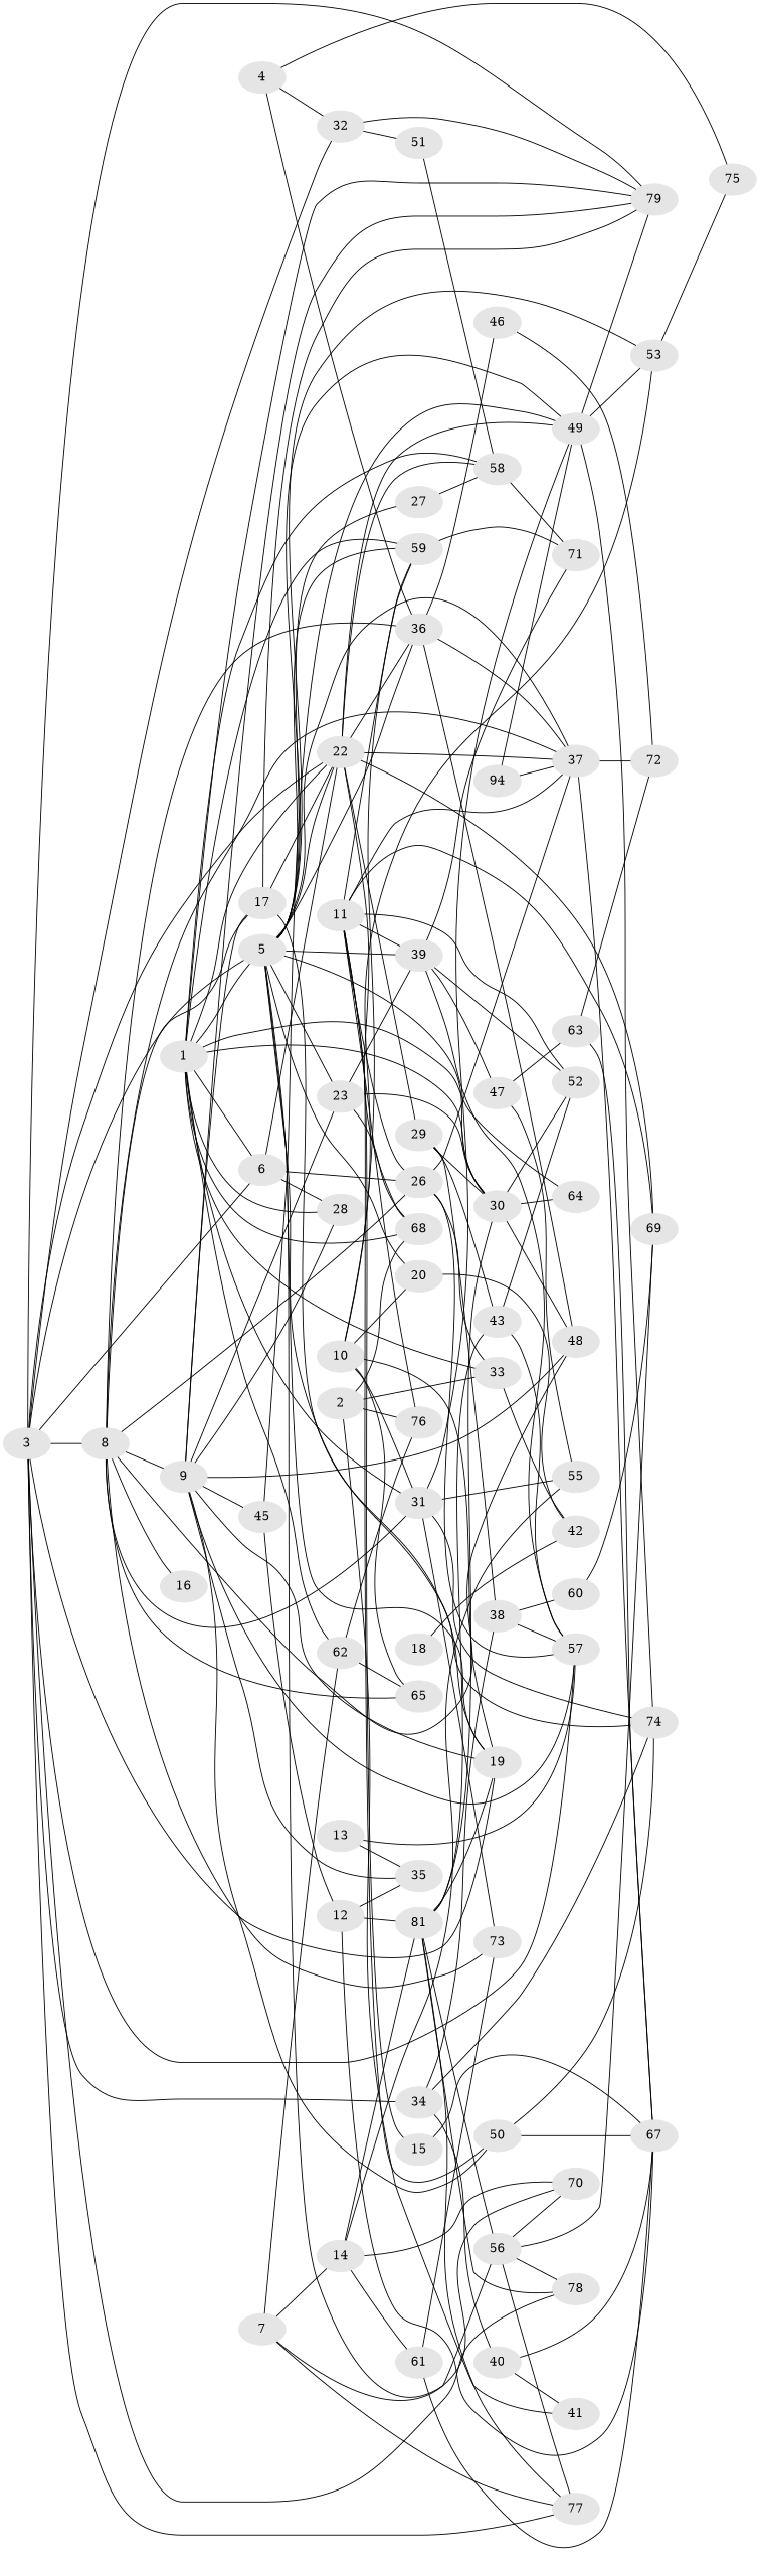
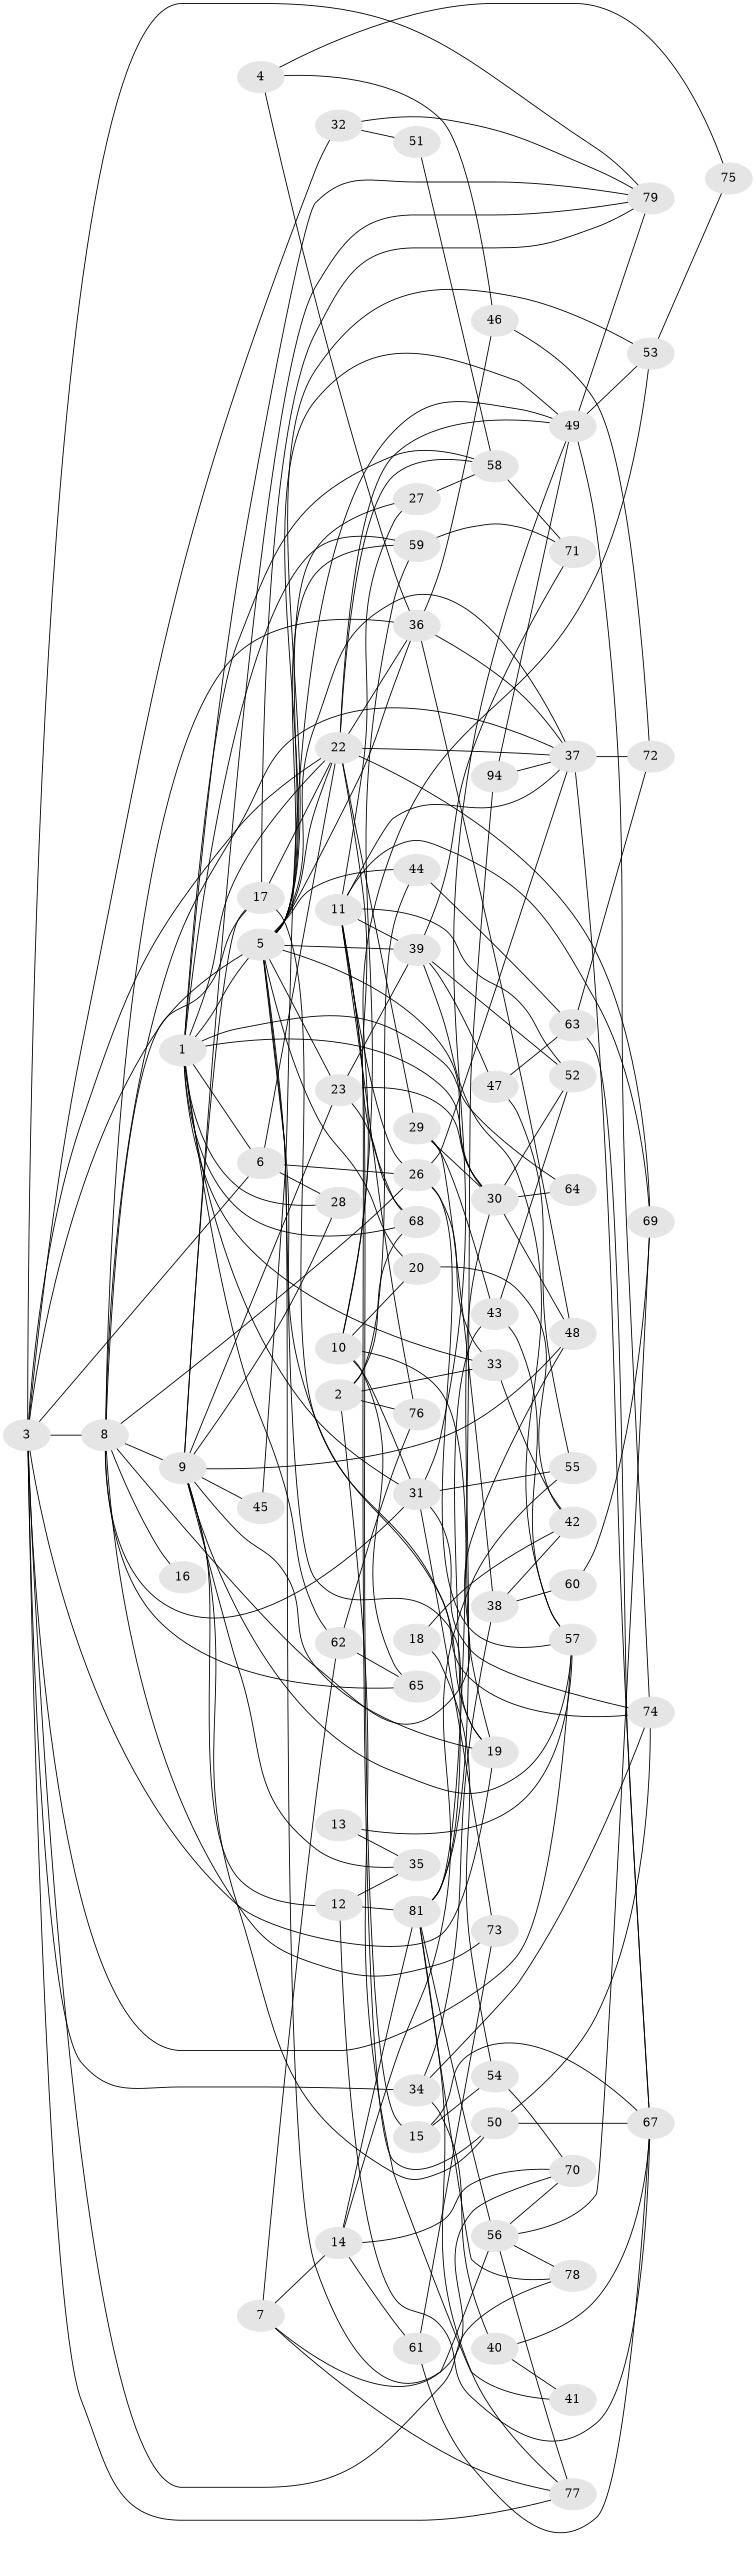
  graph {
    rankdir=LR
    node [color=gray90 style=filled]
    edge [weight=1.0]
    1
    5
    6
    22
    28
    30
    31
    33
    58
    59
    62
    64
    68
    79
+   44
    19
    36
    20
    23
    27
    37
    39
    49
    53
    56
    74
    26
    69
    29
    48
    52
    73
    55
    42
    71
    76
    65
    2
    41
    63
    3
    8
    32
    34
    57
    77
    78
    9
    16
    51
    38
    40
    4
    46
    75
    72
    67
    47
    70
    7
    14
    n62 [label=81]
    61
    12
    17
    35
    45
    50
    10
    11
    15
+   54
    n73 [label=94]
    43
    13
    18
    60
    1 -- 5
    1 -- 6
    1 -- 22
    1 -- 28
    1 -- 30
    1 -- 31
    1 -- 33
    1 -- 58
    1 -- 59
    1 -- 62
    1 -- 64
    1 -- 68
    1 -- 79
    5 -- 22
    5 -- 30 [weight=2.0]
    5 -- 59
+   5 -- 44
    5 -- 19 [weight=2.0]
    5 -- 36
    5 -- 20
    5 -- 23
    5 -- 27
    5 -- 37 [weight=2.0]
    5 -- 39
    5 -- 49
    5 -- 53
    5 -- 56 [weight=2.0]
    5 -- 74
    6 -- 22
    6 -- 28
    6 -- 26
    22 -- 58 [weight=2.0]
    22 -- 68
    22 -- 36
    22 -- 37
    22 -- 49 [weight=2.0]
    22 -- 69
    22 -- 29
    30 -- 64
    30 -- 48
    30 -- 52
    31 -- 49
    31 -- 74
    31 -- 73
    31 -- 55
    33 -- 42
    58 -- 71
    59 -- 71
    62 -- 76
    62 -- 65
+   44 -- 63
    36 -- 37
    36 -- 48
    36 -- 46
    20 -- 42
    23 -- 30
    23 -- 68
    23 -- 39
    27 -- 58
    37 -- 72
    37 -- 67
    39 -- 52
    39 -- 71 [weight=2.0]
    39 -- 57
    39 -- 47
    49 -- 79
    49 -- 53
    49 -- 74
    53 -- 75
    56 -- 69
    56 -- 77
    56 -- 78
    56 -- 70
    26 -- 33
    26 -- 37 [weight=2.0]
    26 -- 57
    29 -- 30
    29 -- 38
    29 -- 43
    2 -- 33
    2 -- 68
+   2 -- 44
    2 -- 76
    2 -- 41
    63 -- 72
    63 -- 67
    3 -- 5 [weight=2.0]
    3 -- 6
    3 -- 22
    3 -- 79
    3 -- 19
    3 -- 8 [weight=2.0]
    3 -- 32
    3 -- 34
    3 -- 57
    3 -- 77
    3 -- 78
    8 -- 31
    8 -- 36
    8 -- 37
    8 -- 26 [weight=2.0]
    8 -- 48
    8 -- 73
    8 -- 65
    8 -- 9 [weight=2.0]
    8 -- 16
    32 -- 79
    32 -- 51
    34 -- 74
    34 -- 38
    34 -- 40
    9 -- 28
    9 -- 79
    9 -- 19
    9 -- 23
    9 -- 48
    9 -- 57
-   45 -- 12
+   9 -- 12
    9 -- 17
    9 -- 35
    9 -- 45
    9 -- 50
    51 -- 58
-   38 -- 57
+   38 -- 42
    38 -- 60
    40 -- 41
    40 -- 67
    4 -- 36
-   4 -- 32
+   4 -- 46
    4 -- 75
    46 -- 72
    47 -- 55
    47 -- 63
    7 -- 62
    7 -- 77
    7 -- 70
    7 -- 14
    14 -- 55
    14 -- 70
    14 -- n62
    14 -- 61
    n62 -- 30
    n62 -- 56
    n62 -- 77
    n62 -- 78
-   n62 -- 19
+   n62 -- n73
    n62 -- 43
    61 -- 73
    61 -- 67
    12 -- 67
    12 -- n62
    12 -- 35
    17 -- 22
    17 -- 79
    17 -- 19
    17 -- 8 [weight=2.0]
    45 -- 49
    50 -- 74
    50 -- 67
    10 -- 31
    10 -- 59
    10 -- 19
    10 -- 20
    10 -- 53
    10 -- 65
-   11 -- 59
+   11 -- 27
    11 -- 37
    11 -- 39 [weight=2.0]
    11 -- 26
    11 -- 69
    11 -- 52
    11 -- 76
    11 -- 50
    11 -- 15
    15 -- 67
+   15 -- 54
+   54 -- 70
    n73 -- 37
    n73 -- 49
    43 -- 52
    43 -- 57
    13 -- 57
    13 -- 35
    18 -- 42
+   18 -- 54
    60 -- 69
  }
